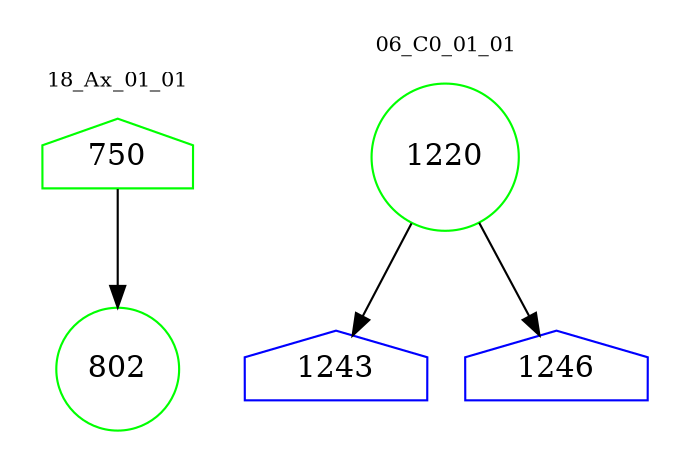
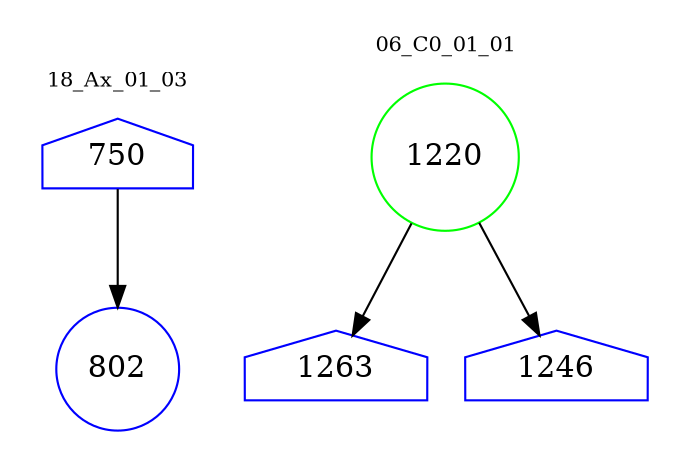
  digraph {
    node [color=blue shape=house]
    edge [color=black]
-   n1 [color=green label=750]
-   n2 [color=green label=802 shape=circle]
+   n1 [label=750]
+   n2 [label=802 shape=circle]
    n3 [color=green label=1220 shape=circle]
-   n4 [label=1243]
+   n4 [label=1263]
    n5 [label=1246]
    subgraph cluster_1 {
      color=white
      fontsize=10
-     label="18_Ax_01_01"
+     label="18_Ax_01_03"
      n1
      n2
    }
    subgraph cluster_2 {
      color=white
      fontsize=10
      label="06_C0_01_01"
      n3
      n4
      n5
    }
    n1 -> n2
    n3 -> n4
    n3 -> n5
  }
